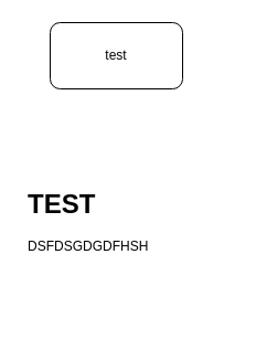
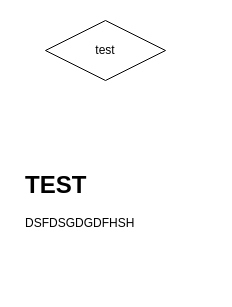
  <mxCell id="0" />
  <mxCell id="1" parent="0" />
- <mxCell id="2" value="test" style="rounded=1;whiteSpace=wrap;html=1;" vertex="1" parent="1"><mxGeometry x="45" y="20" width="120" height="60" as="geometry" /></mxCell>
+ <mxCell id="2" value="test" style="rhombus;whiteSpace=wrap;html=1;" vertex="1" parent="1"><mxGeometry x="45" y="20" width="120" height="60" as="geometry" /></mxCell>
  <mxCell id="3" value="&lt;h1&gt;TEST&lt;/h1&gt;&lt;div&gt;DSFDSGDGDFHSH&lt;/div&gt;" style="text;html=1;strokeColor=none;fillColor=none;spacing=5;spacingTop=-20;whiteSpace=wrap;overflow=hidden;rounded=0;" vertex="1" parent="1"><mxGeometry x="20" y="165" width="190" height="120" as="geometry" /></mxCell>
